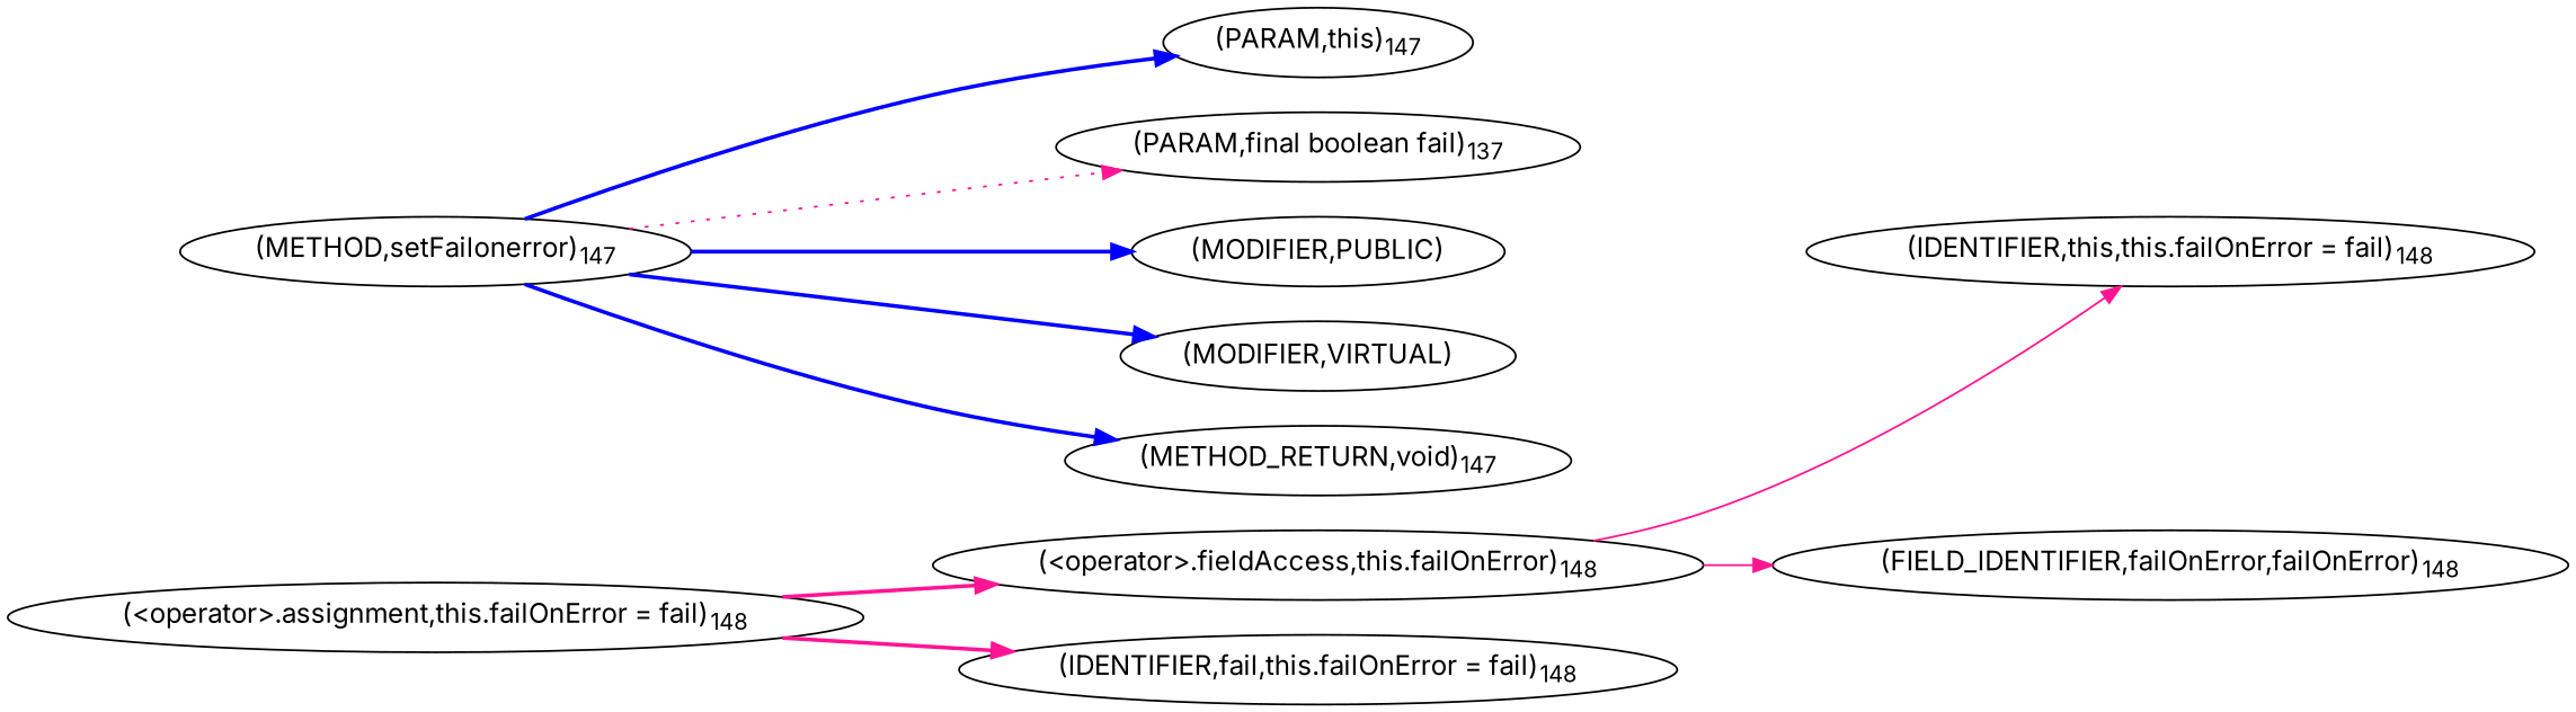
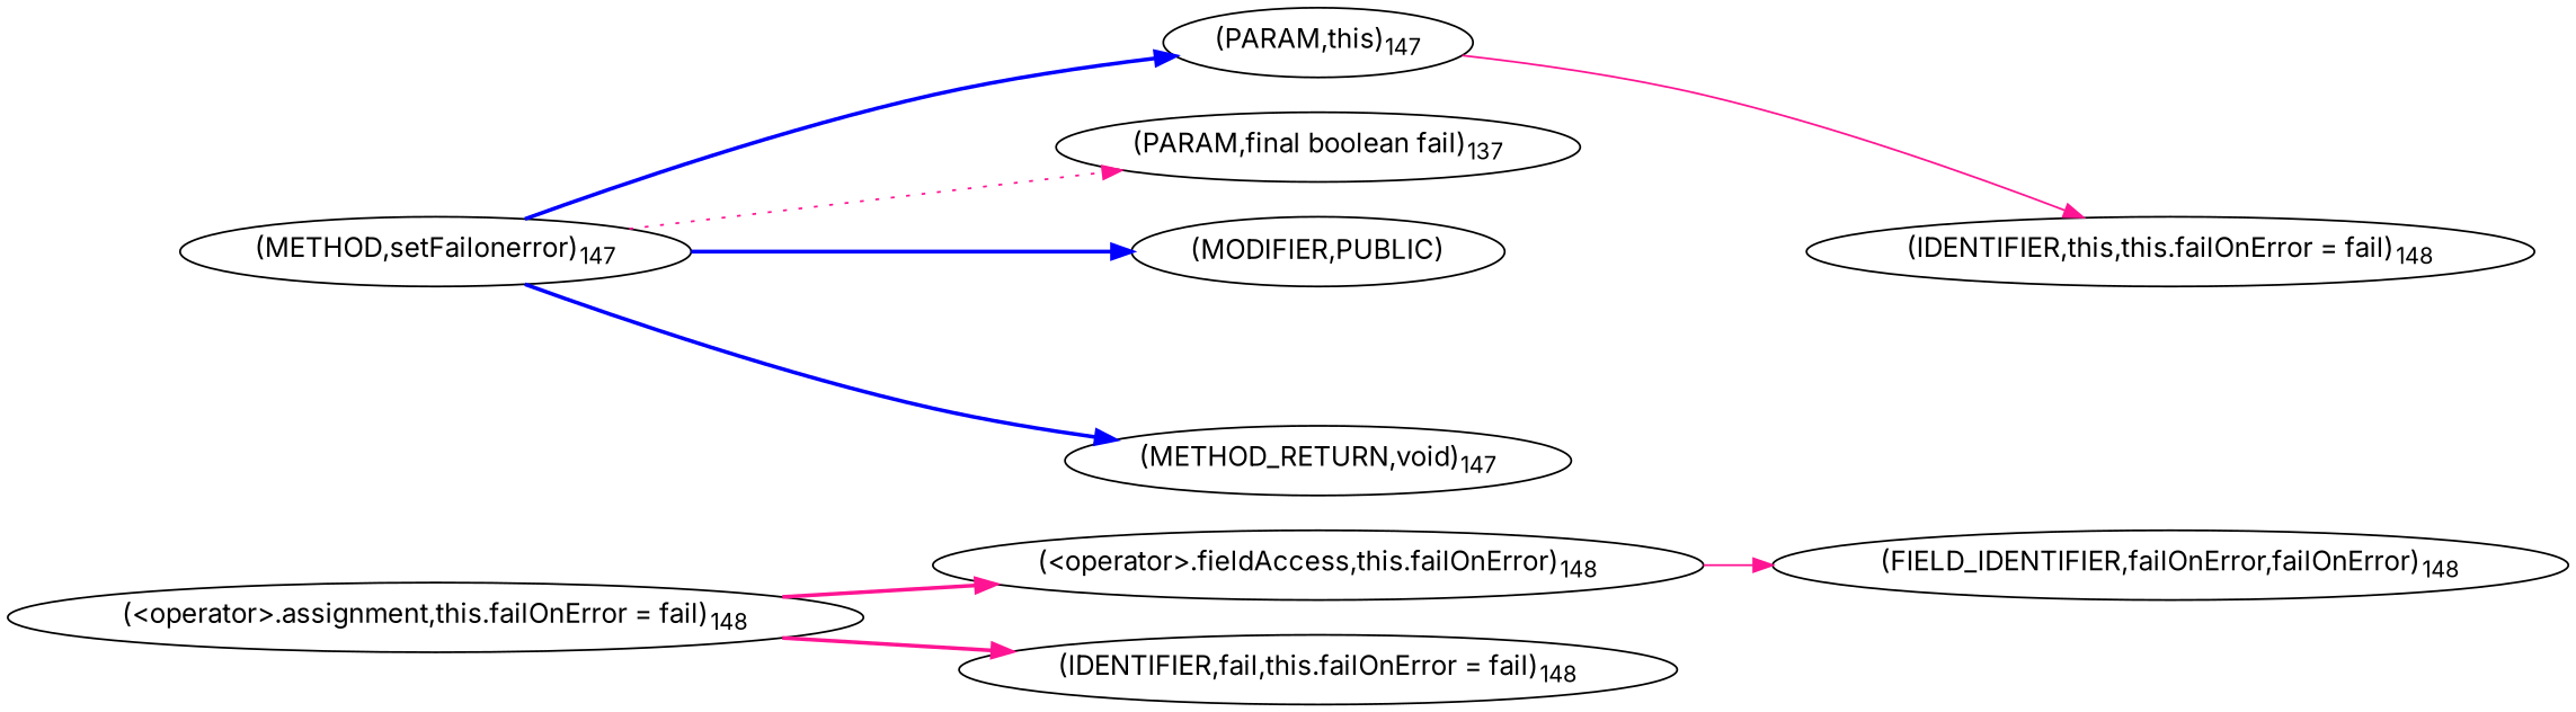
  digraph {
    fontname=Inter
    rankdir=LR
    node [fontname=Inter]
    edge [color=deeppink fontname=Inter style=bold]
    n1 [label=<(METHOD,setFailonerror)<SUB>147</SUB>>]
    n2 [label=<(PARAM,this)<SUB>147</SUB>>]
    n3 [label=<(PARAM,final boolean fail)<SUB>137</SUB>>]
    n4 [label=<(MODIFIER,PUBLIC)>]
-   n5 [label=<(MODIFIER,VIRTUAL)>]
    n6 [label=<(METHOD_RETURN,void)<SUB>147</SUB>>]
    n7 [label=<(&lt;operator&gt;.assignment,this.failOnError = fail)<SUB>148</SUB>>]
    n8 [label=<(&lt;operator&gt;.fieldAccess,this.failOnError)<SUB>148</SUB>>]
    n9 [label=<(IDENTIFIER,fail,this.failOnError = fail)<SUB>148</SUB>>]
    n10 [label=<(IDENTIFIER,this,this.failOnError = fail)<SUB>148</SUB>>]
    n11 [label=<(FIELD_IDENTIFIER,failOnError,failOnError)<SUB>148</SUB>>]
    n1 -> n2 [color=blue]
    n1 -> n3 [style=dotted]
    n1 -> n4 [color=blue]
-   n1 -> n5 [color=blue]
    n1 -> n6 [color=blue]
    n7 -> n8
    n7 -> n9
-   n8 -> n10 [style=solid]
+   n2 -> n10 [style=solid]
    n8 -> n11 [style=solid]
  }
